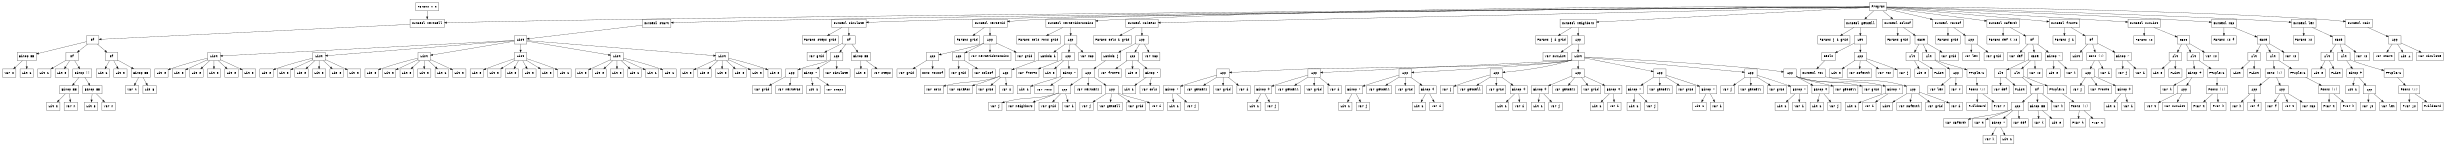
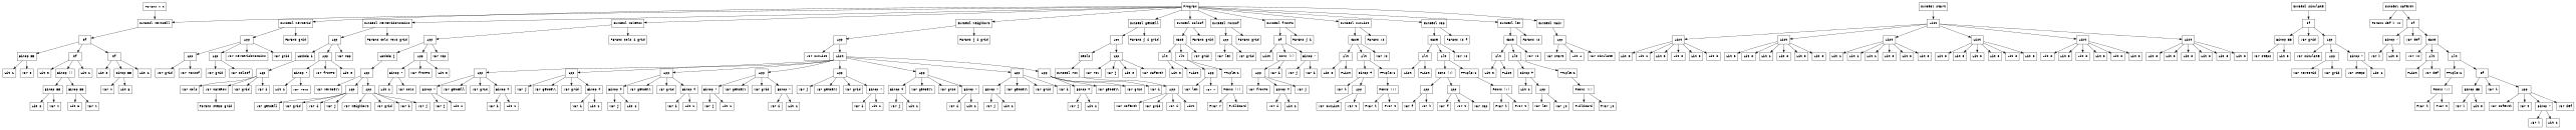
  digraph {
    rankdir=TB
    node [fontname=monospace shape=box]
    n1 [label=Program]
    n2 [label="FunDecl main"]
    n3 [label="FunDecl start"]
    n4 [label="FunDecl simulate"]
    n5 [label="FunDecl nextGrid"]
    n6 [label="FunDecl nextGridFromDims"]
    n7 [label="FunDecl makeRow"]
    n8 [label="FunDecl nextCell"]
    n9 [label="FunDecl neighbors"]
    n10 [label="FunDecl getCell"]
    n11 [label="FunDecl colsOf"]
    n12 [label="FunDecl rowsOf"]
    n13 [label="FunDecl safeNth"]
    n14 [label="FunDecl fromTo"]
    n15 [label="FunDecl sumList"]
    n16 [label="FunDecl map"]
    n17 [label="FunDecl len"]
    n18 [label=App]
    n19 [label=List]
    n20 [label="Params steps grid"]
    n21 [label=If]
    n22 [label="Params grid"]
    n23 [label=App]
    n24 [label="Params cols rows grid"]
    n25 [label=App]
    n26 [label="Params cols i grid"]
    n27 [label=App]
    n28 [label=If]
    n29 [label="Params j i grid"]
    n30 [label=App]
    n31 [label="Params j i grid"]
    n32 [label=Let]
    n33 [label="Params grid"]
    n34 [label=Case]
    n35 [label="Params grid"]
    n36 [label=App]
    n37 [label="Params def k xs"]
    n38 [label=If]
    n39 [label="Params j i"]
    n40 [label=If]
    n41 [label="Params xs"]
    n42 [label=Case]
    n43 [label="Params xs f"]
    n44 [label=Case]
    n45 [label="Params xs"]
    n46 [label=Case]
    n47 [label="Var simulate"]
    n48 [label="Var start"]
    n49 [label="Lit 4"]
    n50 [label=List]
    n51 [label=List]
    n52 [label=List]
    n53 [label=List]
    n54 [label=List]
    n55 [label=List]
    n56 [label="Lit 0"]
    n57 [label="Lit 1"]
    n58 [label="Lit 0"]
    n59 [label="Lit 0"]
    n60 [label="Lit 0"]
    n61 [label="Lit 0"]
    n62 [label="Lit 0"]
    n63 [label="Lit 0"]
    n64 [label="Lit 1"]
    n65 [label="Lit 0"]
    n66 [label="Lit 0"]
    n67 [label="Lit 0"]
    n68 [label="Lit 1"]
    n69 [label="Lit 1"]
    n70 [label="Lit 1"]
    n71 [label="Lit 0"]
    n72 [label="Lit 0"]
    n73 [label="Lit 0"]
    n74 [label="Lit 0"]
    n75 [label="Lit 0"]
    n76 [label="Lit 0"]
    n77 [label="Lit 0"]
    n78 [label="Lit 0"]
    n79 [label="Lit 0"]
    n80 [label="Lit 0"]
    n81 [label="Lit 0"]
    n82 [label="Lit 0"]
    n83 [label="Lit 0"]
    n84 [label="Lit 0"]
    n85 [label="Lit 0"]
    n86 [label="Lit 0"]
    n87 [label="Lit 0"]
    n88 [label="Lit 0"]
    n89 [label="Lit 0"]
    n90 [label="Lit 0"]
    n91 [label="Lit 0"]
    n92 [label="BinOp =="]
    n93 [label="Var grid"]
    n94 [label=App]
    n95 [label="Var steps"]
    n96 [label="Lit 0"]
    n97 [label="Var simulate"]
    n98 [label=App]
    n99 [label="BinOp -"]
    n100 [label="Var nextGrid"]
    n101 [label="Var grid"]
    n102 [label="Var steps"]
    n103 [label="Lit 1"]
    n104 [label="Var nextGridFromDims"]
    n105 [label="Var grid"]
    n106 [label=App]
    n107 [label=App]
-   n108 [label="Cons rowsOf"]
+   n108 [label="Var rowsOf"]
    n109 [label="Var grid"]
    n110 [label="Var colsOf"]
    n111 [label="Var grid"]
    n112 [label="Var map"]
    n113 [label="Lambda i"]
    n114 [label=App]
    n115 [label=App]
    n116 [label="Var fromTo"]
    n117 [label="Lit 0"]
    n118 [label="BinOp -"]
    n119 [label="Var makeRow"]
    n120 [label="Var grid"]
    n121 [label="Var i"]
    n122 [label="Var cols"]
    n123 [label="Var rows"]
    n124 [label="Lit 1"]
    n125 [label="Var map"]
    n126 [label="Lambda j"]
    n127 [label=App]
    n128 [label=App]
    n129 [label="Var fromTo"]
    n130 [label="Lit 0"]
    n131 [label="BinOp -"]
    n132 [label="Var nextCell"]
    n133 [label=App]
    n134 [label=App]
    n135 [label="Var getCell"]
    n136 [label="Var grid"]
    n137 [label="Var i"]
    n138 [label="Var j"]
    n139 [label="Var neighbors"]
    n140 [label="Var grid"]
    n141 [label="Var i"]
    n142 [label="Var j"]
    n143 [label="Var cols"]
    n144 [label="Lit 1"]
    n145 [label="Params n c"]
    n146 [label="BinOp =="]
    n147 [label=If]
    n148 [label=If]
    n149 [label="Var c"]
    n150 [label="Lit 1"]
    n151 [label="BinOp ||"]
    n152 [label="Lit 1"]
    n153 [label="Lit 0"]
    n154 [label="BinOp =="]
    n155 [label="Lit 1"]
    n156 [label="Lit 0"]
    n157 [label="BinOp =="]
    n158 [label="BinOp =="]
    n159 [label="Var n"]
    n160 [label="Lit 2"]
    n161 [label="Var n"]
    n162 [label="Lit 3"]
    n163 [label="Var n"]
    n164 [label="Lit 3"]
    n165 [label="Var sumList"]
    n166 [label=List]
    n167 [label=App]
    n168 [label=App]
    n169 [label=App]
    n170 [label=App]
    n171 [label=App]
    n172 [label=App]
    n173 [label=App]
    n174 [label=App]
    n175 [label="Var getCell"]
    n176 [label="Var grid"]
    n177 [label="BinOp -"]
    n178 [label="BinOp -"]
    n179 [label="Var getCell"]
    n180 [label="Var grid"]
    n181 [label="BinOp -"]
    n182 [label="Var j"]
    n183 [label="Var getCell"]
    n184 [label="Var grid"]
    n185 [label="BinOp -"]
    n186 [label="BinOp +"]
    n187 [label="Var getCell"]
    n188 [label="Var grid"]
    n189 [label="Var i"]
    n190 [label="BinOp -"]
    n191 [label="Var getCell"]
    n192 [label="Var grid"]
    n193 [label="Var i"]
    n194 [label="BinOp +"]
    n195 [label="Var getCell"]
    n196 [label="Var grid"]
    n197 [label="BinOp +"]
    n198 [label="BinOp -"]
    n199 [label="Var getCell"]
    n200 [label="Var grid"]
    n201 [label="BinOp +"]
    n202 [label="Var j"]
    n203 [label="Var getCell"]
    n204 [label="Var grid"]
    n205 [label="BinOp +"]
    n206 [label="BinOp +"]
    n207 [label="Var i"]
    n208 [label="Lit 1"]
    n209 [label="Var j"]
    n210 [label="Lit 1"]
    n211 [label="Var i"]
    n212 [label="Lit 1"]
    n213 [label="Var i"]
    n214 [label="Lit 1"]
    n215 [label="Var j"]
    n216 [label="Lit 1"]
    n217 [label="Var j"]
    n218 [label="Lit 1"]
    n219 [label="Var j"]
    n220 [label="Lit 1"]
    n221 [label="Var i"]
    n222 [label="Lit 1"]
    n223 [label="Var j"]
    n224 [label="Lit 1"]
    n225 [label="Var i"]
    n226 [label="Lit 1"]
    n227 [label="Var i"]
    n228 [label="Lit 1"]
    n229 [label="Var j"]
    n230 [label="Lit 1"]
    n231 [label=Decls]
    n232 [label=App]
    n233 [label="FunDecl row"]
    n234 [label="Var safeNth"]
    n235 [label="Var row"]
    n236 [label="Var j"]
    n237 [label="Lit 0"]
    n238 [label=App]
    n239 [label="Var safeNth"]
    n240 [label="Var grid"]
    n241 [label="Var i"]
    n242 [label=List]
    n243 [label="Var grid"]
    n244 [label=Alt]
    n245 [label=Alt]
    n246 [label=PList]
    n247 [label="Lit 0"]
    n248 [label="PTuple/1"]
    n249 [label=App]
    n250 [label="PCons (:)"]
    n251 [label="Var len"]
    n252 [label="Var r"]
    n253 [label="PVar r"]
    n254 [label=PWildcard]
    n255 [label="Var len"]
    n256 [label="Var grid"]
    n257 [label="BinOp <"]
    n258 [label="Var def"]
    n259 [label=Case]
    n260 [label="Var k"]
    n261 [label="Lit 0"]
    n262 [label="Var xs"]
    n263 [label=Alt]
    n264 [label=Alt]
    n265 [label=PList]
    n266 [label="Var def"]
    n267 [label="PTuple/1"]
    n268 [label=If]
    n269 [label="PCons (:)"]
    n270 [label="BinOp =="]
    n271 [label="Var h"]
    n272 [label=App]
    n273 [label="PVar h"]
    n274 [label="PVar t"]
    n275 [label="Var k"]
    n276 [label="Lit 0"]
    n277 [label="Var safeNth"]
    n278 [label="Var t"]
    n279 [label="BinOp -"]
    n280 [label="Var def"]
    n281 [label="Var k"]
    n282 [label="Lit 1"]
    n283 [label="BinOp >"]
    n284 [label=List]
    n285 [label="Cons (:)"]
    n286 [label="Var i"]
    n287 [label="Var j"]
    n288 [label="Var i"]
    n289 [label=App]
    n290 [label="Var fromTo"]
    n291 [label="BinOp +"]
    n292 [label="Var j"]
    n293 [label="Var i"]
    n294 [label="Lit 1"]
    n295 [label="Var xs"]
    n296 [label=Alt]
    n297 [label=Alt]
    n298 [label=PList]
    n299 [label="Lit 0"]
    n300 [label="PTuple/1"]
    n301 [label="BinOp +"]
    n302 [label="PCons (:)"]
    n303 [label="Var h"]
    n304 [label=App]
    n305 [label="PVar h"]
    n306 [label="PVar t"]
    n307 [label="Var sumList"]
    n308 [label="Var t"]
    n309 [label="Var xs"]
    n310 [label=Alt]
    n311 [label=Alt]
    n312 [label=PList]
    n313 [label=List]
    n314 [label="PTuple/1"]
    n315 [label="Cons (:)"]
    n316 [label="PCons (:)"]
    n317 [label=App]
    n318 [label=App]
    n319 [label="PVar h"]
    n320 [label="PVar t"]
    n321 [label="Var f"]
    n322 [label="Var h"]
    n323 [label="Var map"]
    n324 [label="Var f"]
    n325 [label="Var t"]
    n326 [label="Var xs"]
    n327 [label=Alt]
    n328 [label=Alt]
    n329 [label=PList]
    n330 [label="Lit 0"]
    n331 [label="PTuple/1"]
    n332 [label="BinOp +"]
    n333 [label="PCons (:)"]
    n334 [label="Lit 1"]
    n335 [label=App]
    n336 [label=PWildcard]
    n337 [label="PVar ys"]
    n338 [label="Var len"]
    n339 [label="Var ys"]
    n1 -> n2
-   n1 -> n3
-   n1 -> n4
    n1 -> n5
    n1 -> n6
    n1 -> n7
    n1 -> n8
    n1 -> n9
    n1 -> n10
    n1 -> n11
    n1 -> n12
-   n1 -> n13
    n1 -> n14
    n1 -> n15
    n1 -> n16
    n1 -> n17
    n2 -> n18
    n3 -> n19
-   n4 -> n20
+   n119 -> n20
    n4 -> n21
    n5 -> n22
    n5 -> n23
    n6 -> n24
    n6 -> n25
    n7 -> n26
    n7 -> n27
    n8 -> n28
    n9 -> n29
    n9 -> n30
    n10 -> n31
    n10 -> n32
    n11 -> n33
    n11 -> n34
    n12 -> n35
    n12 -> n36
    n13 -> n37
    n13 -> n38
    n14 -> n39
    n14 -> n40
    n15 -> n41
    n15 -> n42
    n16 -> n43
    n16 -> n44
    n17 -> n45
    n17 -> n46
    n18 -> n47
    n18 -> n48
    n18 -> n49
    n19 -> n50
    n19 -> n51
    n19 -> n52
    n19 -> n53
    n19 -> n54
    n19 -> n55
    n21 -> n92
    n21 -> n93
    n21 -> n94
    n23 -> n104
    n23 -> n105
    n23 -> n106
    n23 -> n107
    n25 -> n112
    n25 -> n113
    n25 -> n114
    n27 -> n125
    n27 -> n126
    n27 -> n127
    n28 -> n146
    n28 -> n147
    n28 -> n148
    n30 -> n165
    n30 -> n166
    n32 -> n231
    n32 -> n232
    n34 -> n243
    n34 -> n244
    n34 -> n245
    n36 -> n255
    n36 -> n256
    n38 -> n257
    n38 -> n258
    n38 -> n259
    n40 -> n283
    n40 -> n284
    n40 -> n285
    n42 -> n295
    n42 -> n296
    n42 -> n297
    n44 -> n309
    n44 -> n310
    n44 -> n311
    n46 -> n326
    n46 -> n327
    n46 -> n328
    n50 -> n56
    n50 -> n57
    n50 -> n58
    n50 -> n59
    n50 -> n60
    n50 -> n61
    n51 -> n62
    n51 -> n63
    n51 -> n64
    n51 -> n65
    n51 -> n66
    n51 -> n67
    n52 -> n68
    n52 -> n69
    n52 -> n70
    n52 -> n71
    n52 -> n72
    n52 -> n73
    n53 -> n74
    n53 -> n75
    n53 -> n76
    n53 -> n77
    n53 -> n78
    n53 -> n79
    n54 -> n80
    n54 -> n81
    n54 -> n82
    n54 -> n83
    n54 -> n84
    n54 -> n85
    n55 -> n86
    n55 -> n87
    n55 -> n88
    n55 -> n89
    n55 -> n90
    n55 -> n91
    n92 -> n95
    n92 -> n96
    n94 -> n97
    n94 -> n98
    n94 -> n99
    n98 -> n100
    n98 -> n101
    n99 -> n102
    n99 -> n103
    n106 -> n108
    n106 -> n109
    n107 -> n110
    n107 -> n111
    n113 -> n115
    n114 -> n116
    n114 -> n117
    n114 -> n118
    n115 -> n119
    n115 -> n120
    n115 -> n121
    n115 -> n122
    n118 -> n123
    n118 -> n124
    n126 -> n128
    n127 -> n129
    n127 -> n130
    n127 -> n131
    n128 -> n132
    n128 -> n133
    n128 -> n134
    n131 -> n143
    n131 -> n144
    n133 -> n135
    n133 -> n136
    n133 -> n137
    n133 -> n138
    n134 -> n139
    n134 -> n140
    n134 -> n141
    n134 -> n142
    n145 -> n8
    n146 -> n149
    n146 -> n150
    n147 -> n151
    n147 -> n152
    n147 -> n153
    n148 -> n154
    n148 -> n155
    n148 -> n156
    n151 -> n157
    n151 -> n158
    n154 -> n163
    n154 -> n164
    n157 -> n159
    n157 -> n160
    n158 -> n161
    n158 -> n162
    n166 -> n167
    n166 -> n168
    n166 -> n169
    n166 -> n170
    n166 -> n171
    n166 -> n172
    n166 -> n173
    n166 -> n174
    n167 -> n175
    n167 -> n176
    n167 -> n177
    n167 -> n178
    n168 -> n179
    n168 -> n180
    n168 -> n181
    n168 -> n182
    n169 -> n183
    n169 -> n184
    n169 -> n185
    n169 -> n186
    n170 -> n187
    n170 -> n188
    n170 -> n189
    n170 -> n190
    n171 -> n191
    n171 -> n192
    n171 -> n193
    n171 -> n194
    n172 -> n195
    n172 -> n196
    n172 -> n197
    n172 -> n198
    n173 -> n199
    n173 -> n200
    n173 -> n201
    n173 -> n202
    n174 -> n203
    n174 -> n204
    n174 -> n205
    n174 -> n206
    n177 -> n207
    n177 -> n208
    n178 -> n209
    n178 -> n210
    n181 -> n211
    n181 -> n212
    n185 -> n213
    n185 -> n214
    n186 -> n215
    n186 -> n216
    n190 -> n217
    n190 -> n218
    n194 -> n219
    n194 -> n220
    n197 -> n221
    n197 -> n222
    n198 -> n223
    n198 -> n224
    n201 -> n225
    n201 -> n226
    n205 -> n227
    n205 -> n228
    n206 -> n229
    n206 -> n230
    n231 -> n233
    n232 -> n234
    n232 -> n235
    n232 -> n236
    n232 -> n237
    n233 -> n238
    n238 -> n239
    n238 -> n240
    n238 -> n241
    n238 -> n242
    n244 -> n246
    n244 -> n247
    n245 -> n248
    n245 -> n249
    n248 -> n250
    n249 -> n251
    n249 -> n252
    n250 -> n253
    n250 -> n254
    n257 -> n260
    n257 -> n261
    n259 -> n262
    n259 -> n263
    n259 -> n264
    n263 -> n265
    n263 -> n266
    n264 -> n267
    n264 -> n268
    n267 -> n269
    n268 -> n270
    n268 -> n271
    n268 -> n272
    n269 -> n273
    n269 -> n274
    n270 -> n275
    n270 -> n276
    n272 -> n277
    n272 -> n278
    n272 -> n279
    n272 -> n280
    n279 -> n281
    n279 -> n282
    n283 -> n286
    n283 -> n287
    n285 -> n288
    n285 -> n289
    n289 -> n290
    n289 -> n291
    n289 -> n292
    n291 -> n293
    n291 -> n294
    n296 -> n298
    n296 -> n299
    n297 -> n300
    n297 -> n301
    n300 -> n302
    n301 -> n303
    n301 -> n304
    n302 -> n305
    n302 -> n306
    n304 -> n307
    n304 -> n308
    n310 -> n312
    n310 -> n313
    n311 -> n314
    n311 -> n315
    n314 -> n316
    n315 -> n317
    n315 -> n318
    n316 -> n319
    n316 -> n320
    n317 -> n321
    n317 -> n322
    n318 -> n323
    n318 -> n324
    n318 -> n325
    n327 -> n329
    n327 -> n330
    n328 -> n331
    n328 -> n332
    n331 -> n333
    n332 -> n334
    n332 -> n335
    n333 -> n336
    n333 -> n337
    n335 -> n338
    n335 -> n339
  }
